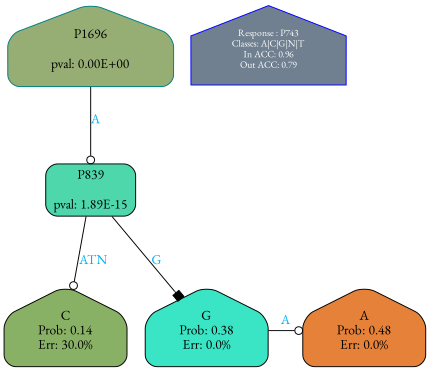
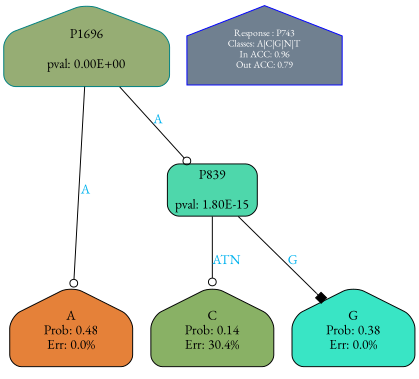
  digraph {
    fontname="EB Garamond"
    ranksep=equally
    splines=polylines
    node [color=black fontname="EB Garamond" shape=house style="filled, rounded"]
    edge [arrowhead=odot fontcolor=deepskyblue2 fontname="EB Garamond"]
    n1 [fillcolor="#e58139" label="A\nProb: 0.48\nErr: 0.0%"]
-   n2 [fillcolor="#89b165" label="C\nProb: 0.14\nErr: 30.0%"]
+   n2 [fillcolor="#89b165" label="C\nProb: 0.14\nErr: 30.4%"]
    n3 [fillcolor="#39e5c5" label="G\nProb: 0.38\nErr: 0.0%"]
    n4 [align=left color=blue fillcolor=slategray fontcolor=white fontsize=10 label="Response : P743\nClasses: A|C|G|N|T\nIn ACC: 0.96\nOut ACC: 0.79\n" style=filled]
    n5 [color=teal fillcolor="#96ad74" label="P1696\n\npval: 0.00E+00"]
-   n6 [fillcolor="#4ed7ab" label="P839\n\npval: 1.89E-15" shape=box]
+   n6 [fillcolor="#4ed7ab" label="P839\n\npval: 1.80E-15" shape=box]
    subgraph sub_1 {
      rank=same
      n1
      n2
      n3
    }
    subgraph sub_2 {
      rank=same
      n4
      n5
    }
-   n3 -> n1 [label=A]
+   n5 -> n1 [label=A]
    n5 -> n6 [label=A]
    n6 -> n2 [label=ATN]
    n6 -> n3 [arrowhead=box label=G]
  }
